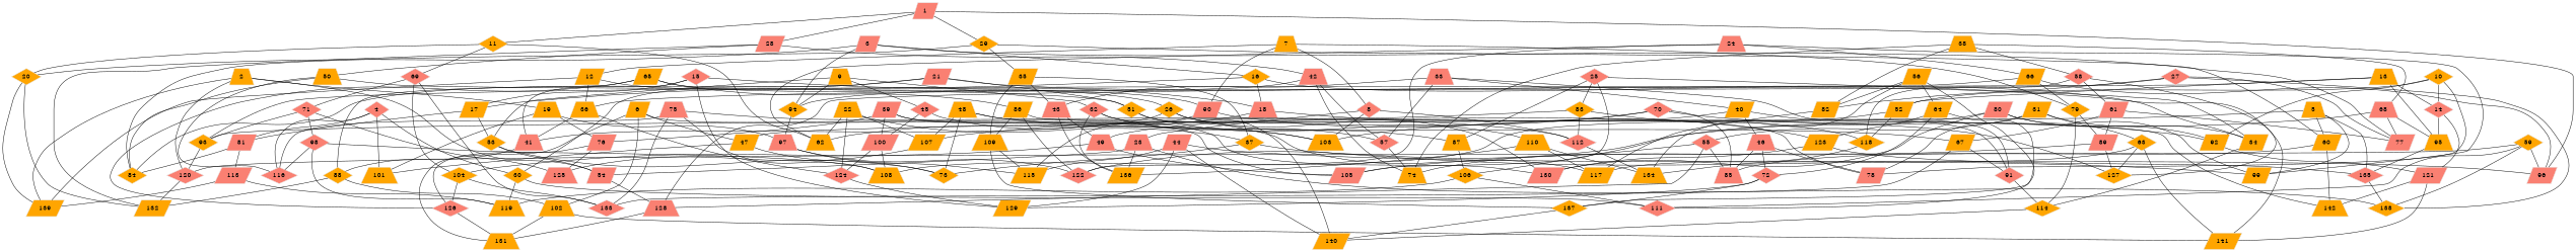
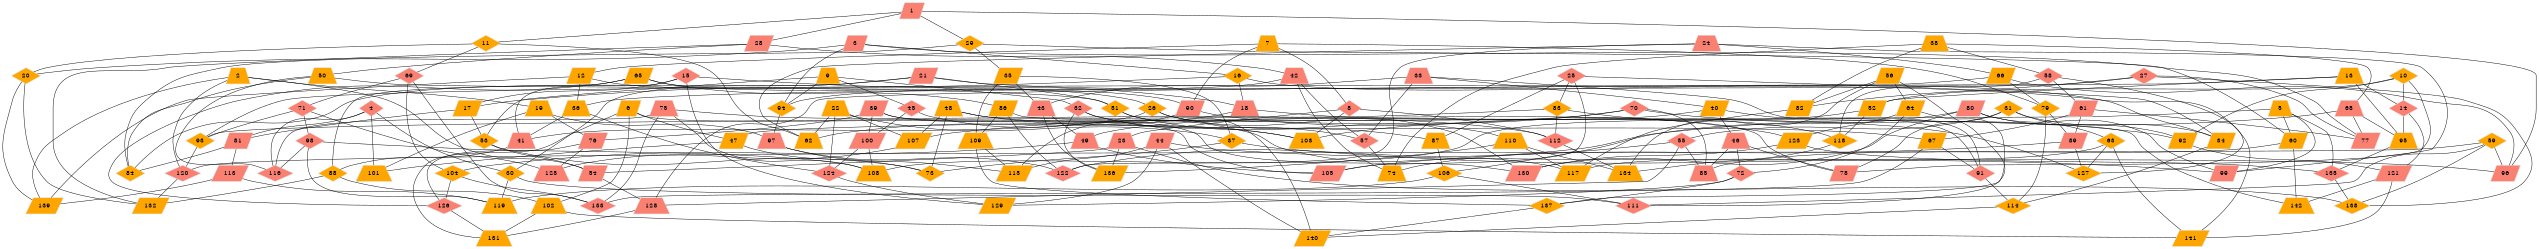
  graph {
    node [color=gray90 fillcolor=orange shape=diamond style=filled]
    1 [fillcolor=salmon shape=parallelogram]
    11
    28 [fillcolor=salmon shape=parallelogram]
    29
    96 [fillcolor=salmon shape=parallelogram]
    20
    62 [shape=trapezium]
    69 [fillcolor=salmon]
    132 [shape=parallelogram]
    42 [fillcolor=salmon shape=trapezium]
    50 [shape=trapezium]
    60 [shape=parallelogram]
    84
    35 [shape=parallelogram]
    2 [shape=trapezium]
    19 [shape=trapezium]
    54 [fillcolor=salmon shape=parallelogram]
    120 [fillcolor=salmon]
    139 [shape=parallelogram]
    101 [shape=trapezium]
    76 [fillcolor=salmon shape=parallelogram]
    97 [fillcolor=salmon shape=trapezium]
    128 [fillcolor=salmon shape=trapezium]
    3 [fillcolor=salmon shape=parallelogram]
    16
    77 [fillcolor=salmon shape=parallelogram]
    94
    17 [shape=parallelogram]
    18 [fillcolor=salmon shape=trapezium]
    34 [shape=parallelogram]
    4 [fillcolor=salmon]
    30
    81 [fillcolor=salmon shape=parallelogram]
    116 [fillcolor=salmon]
    111 [fillcolor=salmon]
    119 [shape=trapezium]
    113 [fillcolor=salmon shape=parallelogram]
    5 [shape=trapezium]
    47 [shape=parallelogram]
-   99 [shape=parallelogram]
+   99 [fillcolor=salmon shape=parallelogram]
    135 [fillcolor=salmon]
    73
    85 [fillcolor=salmon shape=trapezium]
    142 [shape=trapezium]
    138
    6 [shape=parallelogram]
    102 [shape=trapezium]
    105 [fillcolor=salmon shape=parallelogram]
    131 [shape=trapezium]
    141 [shape=parallelogram]
    7 [shape=trapezium]
    8 [fillcolor=salmon]
    12 [shape=parallelogram]
    79
    90 [fillcolor=salmon shape=parallelogram]
    23 [fillcolor=salmon shape=trapezium]
    103 [shape=trapezium]
    112 [fillcolor=salmon]
    26
    36 [shape=trapezium]
    114
    89 [fillcolor=salmon shape=parallelogram]
    115 [shape=parallelogram]
    123 [shape=parallelogram]
    136 [shape=parallelogram]
    134 [shape=trapezium]
    9 [shape=trapezium]
    32 [fillcolor=salmon]
    45 [fillcolor=salmon]
    53
    57 [fillcolor=salmon]
    100 [fillcolor=salmon shape=parallelogram]
    117 [shape=parallelogram]
    14 [fillcolor=salmon]
    10
    52 [shape=parallelogram]
    78 [fillcolor=salmon shape=parallelogram]
    92 [shape=parallelogram]
    95 [shape=trapezium]
    121 [fillcolor=salmon shape=parallelogram]
    108 [shape=trapezium]
    118
    104
    133 [fillcolor=salmon]
    71 [fillcolor=salmon]
    41 [fillcolor=salmon shape=trapezium]
    110 [shape=trapezium]
    130 [fillcolor=salmon shape=parallelogram]
    124 [fillcolor=salmon]
    13 [shape=trapezium]
    15 [fillcolor=salmon]
    129 [shape=parallelogram]
    127
    88
    126 [fillcolor=salmon]
    125 [fillcolor=salmon shape=trapezium]
    122 [fillcolor=salmon]
    21 [fillcolor=salmon shape=parallelogram]
    51
    87 [shape=trapezium]
    140 [shape=parallelogram]
    22 [shape=trapezium]
    37
    107 [shape=parallelogram]
    24 [fillcolor=salmon shape=trapezium]
    66 [shape=parallelogram]
    93
    25 [fillcolor=salmon]
    83
    106
    27 [fillcolor=salmon]
    82 [shape=parallelogram]
    74 [shape=trapezium]
    43 [fillcolor=salmon shape=trapezium]
    109 [shape=trapezium]
-   31 [shape=parallelogram]
+   31
    55 [fillcolor=salmon]
    63
    33 [fillcolor=salmon shape=trapezium]
    40 [shape=parallelogram]
    91 [fillcolor=salmon]
    46 [fillcolor=salmon shape=trapezium]
    49 [fillcolor=salmon shape=trapezium]
    137
    38 [shape=trapezium]
    58 [fillcolor=salmon]
    68 [fillcolor=salmon shape=trapezium]
    61 [fillcolor=salmon shape=parallelogram]
    39 [fillcolor=salmon shape=parallelogram]
    72 [fillcolor=salmon]
    44 [fillcolor=salmon shape=parallelogram]
    48 [shape=trapezium]
    67 [shape=parallelogram]
    56 [shape=parallelogram]
    64 [shape=parallelogram]
    59
    65 [shape=parallelogram]
    86 [shape=parallelogram]
    98 [fillcolor=salmon]
    70 [fillcolor=salmon]
    75 [fillcolor=salmon shape=trapezium]
    80 [fillcolor=salmon shape=parallelogram]
    1 -- 11
    1 -- 28
    1 -- 29
    1 -- 96
    11 -- 20
    11 -- 62
    11 -- 69
    28 -- 132
    28 -- 42
    28 -- 50
    29 -- 60
    29 -- 84
    29 -- 35
    20 -- 132
    20 -- 139
    69 -- 104
    69 -- 133
    69 -- 71
    42 -- 94
    42 -- 57
    42 -- 74
    50 -- 84
    50 -- 116
    50 -- 51
    60 -- 85
    60 -- 142
    35 -- 37
    35 -- 43
    35 -- 109
    2 -- 19
    2 -- 54
    2 -- 120
    2 -- 139
    19 -- 101
    19 -- 76
    19 -- 97
    54 -- 128
    120 -- 132
    76 -- 126
    76 -- 125
    97 -- 115
    97 -- 122
    128 -- 131
    3 -- 20
    3 -- 16
    3 -- 77
    3 -- 94
    16 -- 17
    16 -- 18
    16 -- 34
    94 -- 97
    17 -- 81
    17 -- 53
    18 -- 62
    18 -- 127
    34 -- 114
    4 -- 101
    4 -- 30
    4 -- 81
    4 -- 116
    30 -- 111
    30 -- 119
    81 -- 84
    81 -- 113
    113 -- 139
    113 -- 119
    5 -- 60
    5 -- 47
    5 -- 99
    5 -- 135
    47 -- 101
    47 -- 73
    135 -- 138
    6 -- 47
    6 -- 102
    6 -- 105
    6 -- 131
    102 -- 131
    102 -- 141
    7 -- 8
    7 -- 12
    7 -- 79
    7 -- 90
    8 -- 23
    8 -- 103
    8 -- 112
    12 -- 139
    12 -- 26
    12 -- 36
    79 -- 114
    79 -- 89
    90 -- 115
    90 -- 123
    23 -- 54
    23 -- 138
    23 -- 136
    112 -- 134
    26 -- 41
    26 -- 110
    26 -- 130
    36 -- 41
    36 -- 124
    114 -- 140
    89 -- 105
    89 -- 127
    123 -- 135
    123 -- 130
    9 -- 94
    9 -- 32
    9 -- 45
    9 -- 53
    32 -- 103
    32 -- 136
    32 -- 57
    45 -- 100
    45 -- 117
    53 -- 54
    53 -- 73
    57 -- 74
    100 -- 108
    100 -- 124
    14 -- 95
    14 -- 121
    10 -- 14
    10 -- 52
    10 -- 78
    10 -- 92
    52 -- 108
    52 -- 118
    92 -- 121
    95 -- 135
    121 -- 142
    121 -- 141
    118 -- 134
    104 -- 133
    104 -- 126
    71 -- 125
    71 -- 93
    71 -- 98
    41 -- 88
    110 -- 136
    110 -- 134
    110 -- 117
    124 -- 129
    13 -- 128
    13 -- 14
    13 -- 52
    13 -- 95
    15 -- 17
    15 -- 18
    15 -- 41
    15 -- 129
    88 -- 132
    88 -- 102
    126 -- 131
    21 -- 84
    21 -- 30
    21 -- 141
    21 -- 51
    51 -- 87
    51 -- 140
    87 -- 106
    22 -- 62
    22 -- 124
    22 -- 37
    22 -- 107
    37 -- 99
    37 -- 73
    107 -- 125
    24 -- 62
    24 -- 99
    24 -- 122
    24 -- 66
    66 -- 96
    66 -- 79
    66 -- 93
    93 -- 120
    25 -- 34
    25 -- 105
    25 -- 87
    25 -- 83
    83 -- 112
    83 -- 118
    83 -- 93
    106 -- 111
    106 -- 119
    27 -- 77
    27 -- 138
    27 -- 36
    27 -- 82
    82 -- 117
    43 -- 136
    43 -- 49
    109 -- 115
    109 -- 137
    31 -- 34
    31 -- 78
    31 -- 55
    31 -- 63
    55 -- 128
    55 -- 85
    55 -- 74
    63 -- 141
    63 -- 117
    63 -- 127
    33 -- 57
    33 -- 43
    33 -- 40
    33 -- 91
    40 -- 91
    40 -- 46
    40 -- 49
    91 -- 114
    46 -- 85
    46 -- 78
    46 -- 72
    49 -- 105
    49 -- 104
    137 -- 140
    38 -- 82
    38 -- 74
    38 -- 58
    38 -- 68
    58 -- 118
    58 -- 127
    58 -- 61
    68 -- 77
    68 -- 95
    68 -- 122
    61 -- 77
    61 -- 89
    61 -- 67
    39 -- 76
    39 -- 100
    39 -- 78
    39 -- 130
    72 -- 129
    72 -- 137
    44 -- 96
    44 -- 115
    44 -- 129
    44 -- 140
    48 -- 73
    48 -- 103
    48 -- 107
    48 -- 67
    67 -- 133
    67 -- 91
    56 -- 134
    56 -- 82
    56 -- 137
    56 -- 64
    64 -- 111
    64 -- 123
    64 -- 72
    59 -- 96
    59 -- 120
    59 -- 111
    59 -- 138
    65 -- 90
    65 -- 88
    65 -- 126
    65 -- 86
    86 -- 142
    86 -- 122
    86 -- 109
    98 -- 116
    98 -- 119
    98 -- 108
    70 -- 85
    70 -- 103
    70 -- 92
    70 -- 107
    75 -- 116
    75 -- 112
    75 -- 108
    75 -- 133
    80 -- 99
    80 -- 92
    80 -- 130
    80 -- 106
  }
